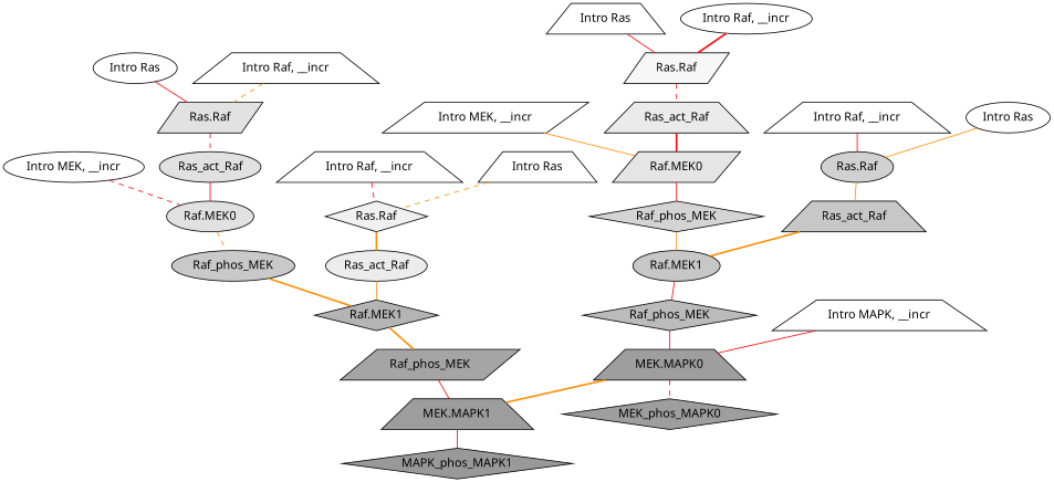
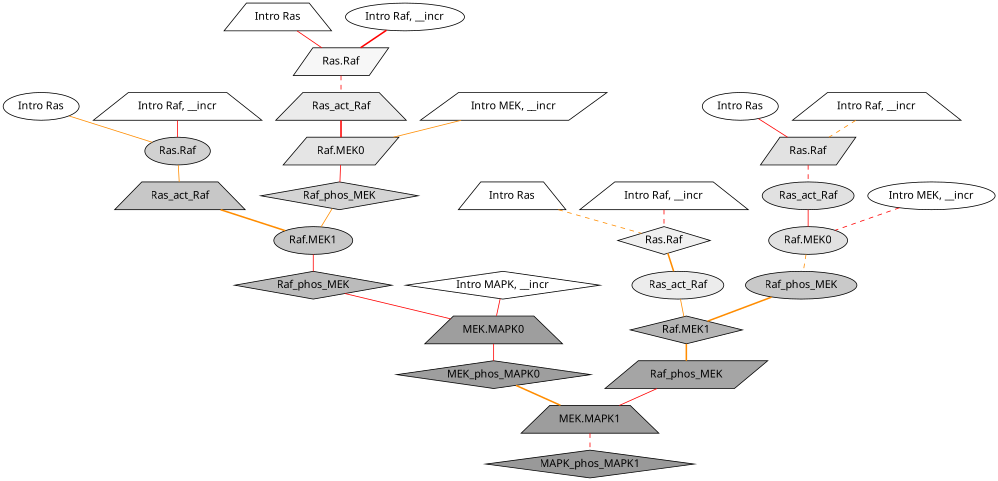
  digraph {
    rankdir=TB
    ranksep=0.30
    node [fillcolor="0.000 0.000 1.000" fontname="CMU Serif" shape=ellipse style=filled]
    edge [color=red dir=none fontname="CMU Serif" style=solid]
    n1 [label="Intro Ras" shape=trapezium]
    n2 [fillcolor="0.000 0.000 0.967" label="Ras.Raf" shape=parallelogram]
    n3 [fillcolor="0.000 0.000 0.920" label=Ras_act_Raf shape=trapezium]
    n4 [label="Intro Ras"]
    n5 [fillcolor="0.000 0.000 0.818" label="Ras.Raf"]
    n6 [fillcolor="0.000 0.000 0.781" label=Ras_act_Raf shape=trapezium]
    n7 [label="Intro Ras" shape=trapezium]
    n8 [fillcolor="0.000 0.000 0.940" label="Ras.Raf" shape=diamond]
    n9 [fillcolor="0.000 0.000 0.924" label=Ras_act_Raf]
    n10 [label="Intro Ras"]
    n11 [fillcolor="0.000 0.000 0.885" label="Ras.Raf" shape=parallelogram]
    n12 [fillcolor="0.000 0.000 0.880" label=Ras_act_Raf]
    n13 [label="Intro Raf, __incr" shape=trapezium]
    n14 [label="Intro Raf, __incr" shape=trapezium]
    n15 [label="Intro Raf, __incr" shape=trapezium]
    n16 [label="Intro Raf, __incr"]
    n17 [label="Intro MEK, __incr" shape=parallelogram]
    n18 [fillcolor="0.000 0.000 0.897" label="Raf.MEK0" shape=parallelogram]
    n19 [fillcolor="0.000 0.000 0.830" label=Raf_phos_MEK shape=diamond]
    n20 [label="Intro MEK, __incr"]
    n21 [fillcolor="0.000 0.000 0.880" label="Raf.MEK0"]
    n22 [fillcolor="0.000 0.000 0.789" label=Raf_phos_MEK]
-   n23 [label="Intro MAPK, __incr" shape=trapezium]
+   n23 [label="Intro MAPK, __incr" shape=diamond]
    n24 [fillcolor="0.000 0.000 0.621" label="MEK.MAPK0" shape=trapezium]
    n25 [fillcolor="0.000 0.000 0.620" label=MEK_phos_MAPK0 shape=diamond]
    n26 [fillcolor="0.000 0.000 0.707" label="Raf.MEK1" shape=diamond]
    n27 [fillcolor="0.000 0.000 0.645" label=Raf_phos_MEK shape=parallelogram]
    n28 [fillcolor="0.000 0.000 0.781" label="Raf.MEK1"]
    n29 [fillcolor="0.000 0.000 0.731" label=Raf_phos_MEK shape=diamond]
    n30 [fillcolor="0.000 0.000 0.617" label="MEK.MAPK1" shape=trapezium]
    n31 [fillcolor="0.000 0.000 0.600" label=MAPK_phos_MAPK1 shape=diamond]
    n1 -> n2
    n2 -> n3 [style=dashed]
    n3 -> n18 [style=bold]
    n4 -> n5 [color=darkorange]
    n5 -> n6 [color=darkorange]
    n6 -> n28 [color=darkorange style=bold]
    n7 -> n8 [color=darkorange style=dashed]
    n8 -> n9 [color=darkorange style=bold]
    n9 -> n26 [color=darkorange]
    n10 -> n11
    n11 -> n12 [style=dashed]
    n12 -> n21
    n13 -> n11 [color=darkorange style=dashed]
    n14 -> n5
    n15 -> n8 [style=dashed]
    n16 -> n2 [style=bold]
    n17 -> n18 [color=darkorange]
    n18 -> n19
    n19 -> n28 [color=darkorange]
    n20 -> n21 [style=dashed]
    n21 -> n22 [color=darkorange style=dashed]
    n22 -> n26 [color=darkorange style=bold]
    n23 -> n24
-   n24 -> n25 [style=dashed]
-   n24 -> n30 [color=darkorange style=bold]
+   n24 -> n25
+   n25 -> n30 [color=darkorange style=bold]
    n26 -> n27 [color=darkorange style=bold]
    n27 -> n30
    n28 -> n29
    n29 -> n24
-   n30 -> n31
+   n30 -> n31 [style=dashed]
  }
